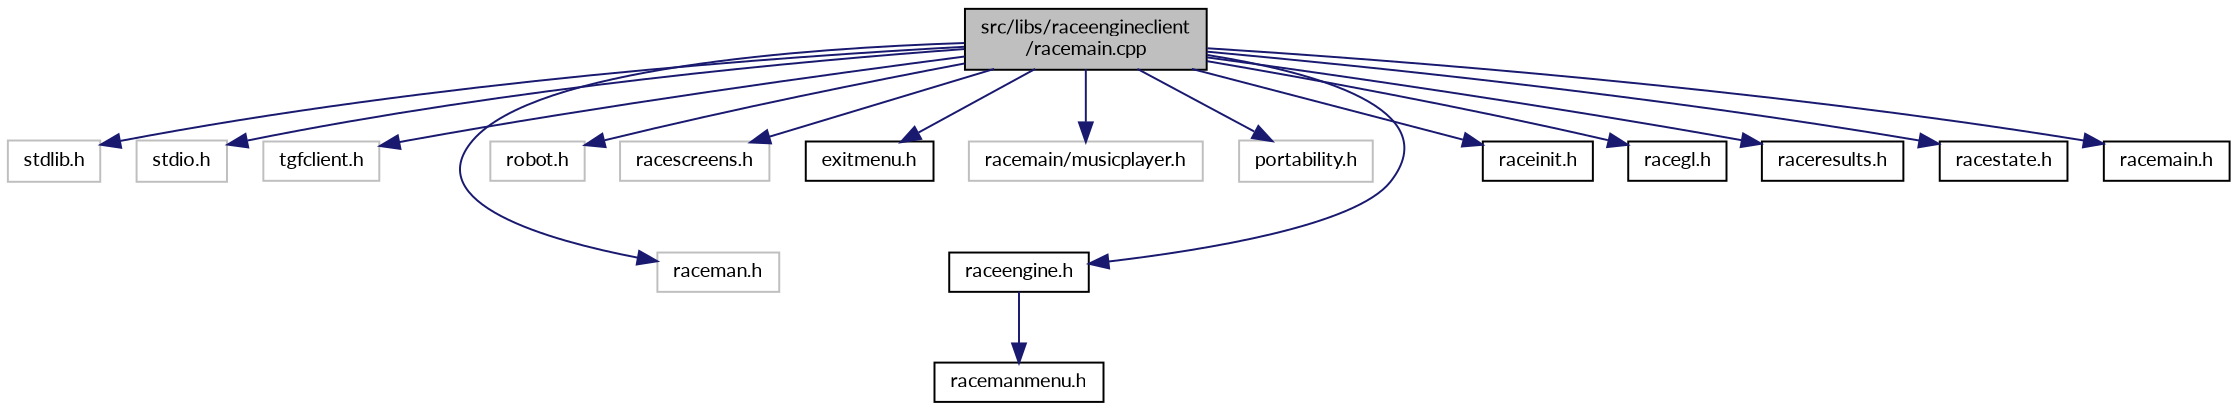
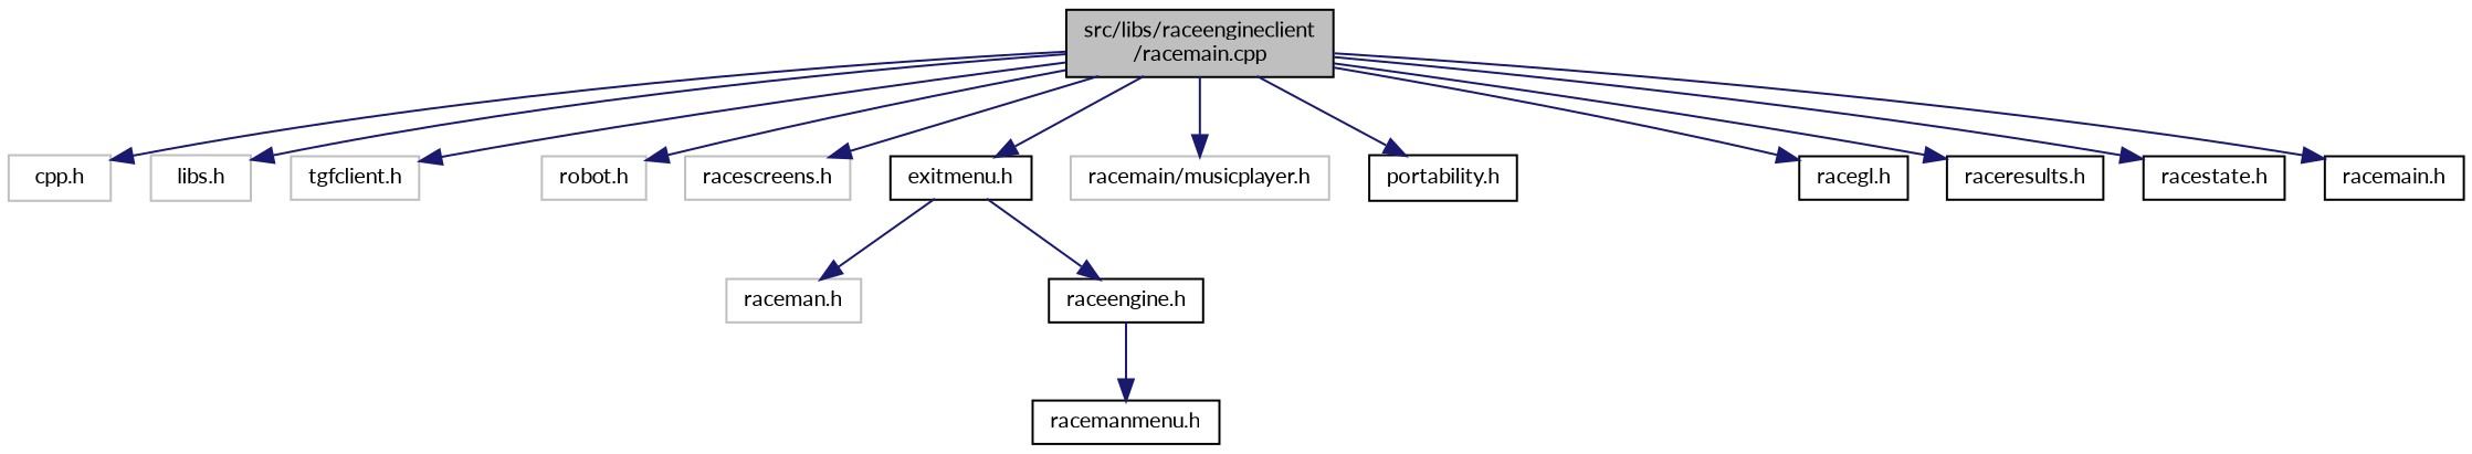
  digraph {
    fontname=Lato
    node [color=black fillcolor=white fontname=Lato fontsize=10 shape=record style=filled]
    edge [color=midnightblue fontname=Lato fontsize=10 labelfontname=Helvetica labelfontsize=10 style=solid]
    n1 [fillcolor=grey75 fontcolor=black height=0.2 label="src/libs/raceengineclient\l/racemain.cpp" width=0.4]
-   n2 [color=grey75 height=0.2 label="stdlib.h" width=0.4]
-   n3 [color=grey75 height=0.2 label="stdio.h" width=0.4]
+   n2 [color=grey75 height=0.2 label="cpp.h" width=0.4]
+   n3 [color=grey75 height=0.2 label="libs.h" width=0.4]
    n4 [color=grey75 height=0.2 label="tgfclient.h" width=0.4]
    n5 [color=grey75 height=0.2 label="raceman.h" width=0.4]
    n6 [color=grey75 height=0.2 label="robot.h" width=0.4]
    n7 [color=grey75 height=0.2 label="racescreens.h" width=0.4]
    n8 [height=0.2 label="exitmenu.h" width=0.4]
    n9 [color=grey75 height=0.2 label="racemain/musicplayer.h" width=0.4]
-   n10 [color=grey75 height=0.2 label="portability.h" width=0.4]
+   n10 [height=0.2 label="portability.h" width=0.4]
    n11 [height=0.2 label="raceengine.h" width=0.4]
-   n12 [height=0.2 label="raceinit.h" width=0.4]
    n13 [height=0.2 label="racegl.h" width=0.4]
    n14 [height=0.2 label="raceresults.h" width=0.4]
    n15 [height=0.2 label="racestate.h" width=0.4]
    n16 [height=0.2 label="racemain.h" width=0.4]
    n17 [height=0.2 label="racemanmenu.h" width=0.4]
    n1 -> n2
    n1 -> n3
    n1 -> n4
-   n1 -> n5
+   n8 -> n5
    n1 -> n6
    n1 -> n7
    n1 -> n8
    n1 -> n9
    n1 -> n10
-   n1 -> n11
-   n1 -> n12
+   n8 -> n11
    n1 -> n13
    n1 -> n14
    n1 -> n15
    n1 -> n16
    n11 -> n17
  }
